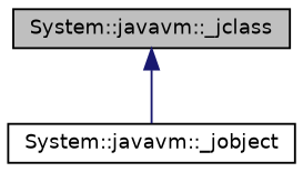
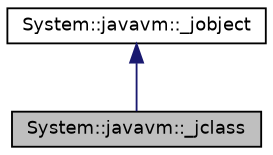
  digraph {
    node [color=black fontname=Helvetica fontsize=10 shape=record style=filled]
    n1 [fillcolor=grey75 fontcolor=black height=0.2 label="System::javavm::_jclass" width=0.4]
    n2 [fillcolor=white height=0.2 label="System::javavm::_jobject" width=0.4]
-   n1 -> n2 [color=midnightblue dir=back fontname=Helvetica fontsize=10 labelfontname=Helvetica labelfontsize=10 style=solid]
+   n2 -> n1 [color=midnightblue dir=back fontname=Helvetica fontsize=10 labelfontname=Helvetica labelfontsize=10 style=solid]
  }
